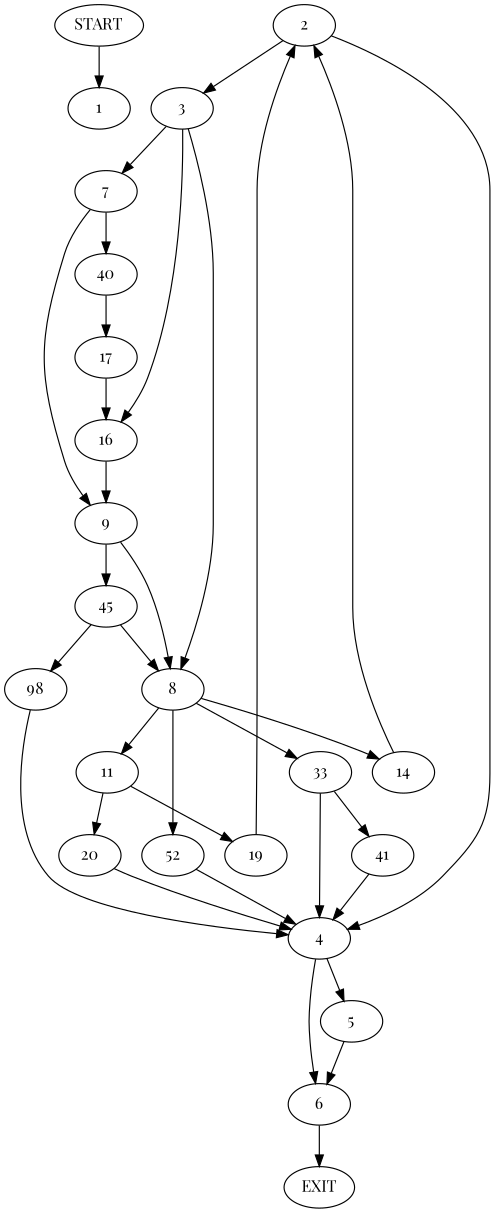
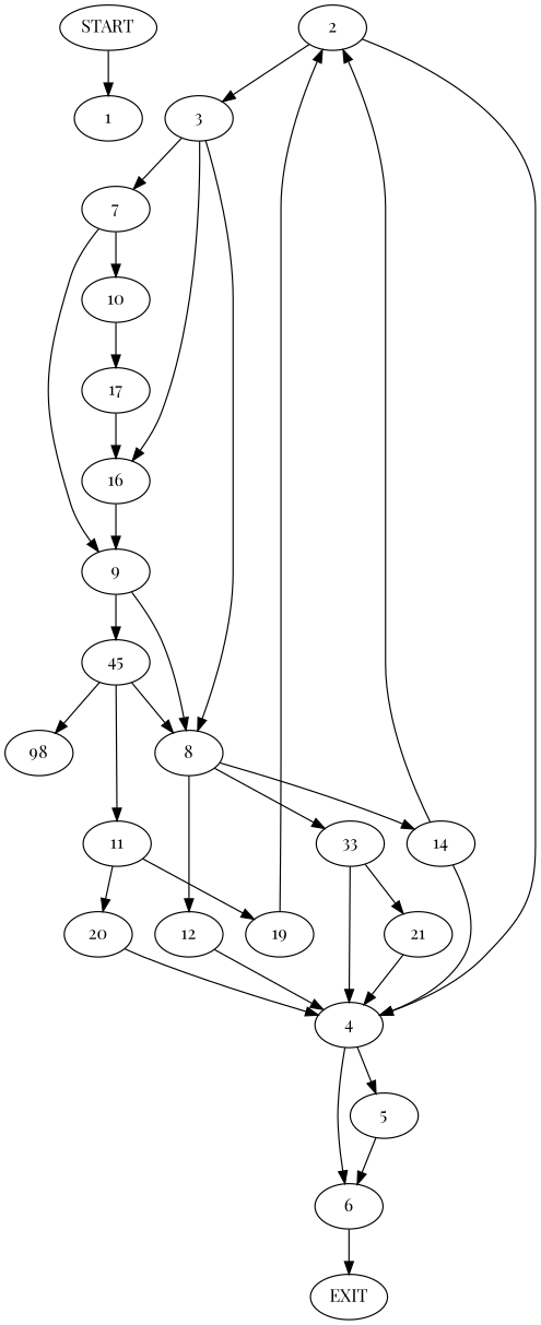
  digraph {
    fontname="Playfair Display"
    node [fontname="Playfair Display"]
    edge [fontname="Playfair Display"]
    n1 [label=START]
    1
    n3 [label=EXIT]
    2
    3
    4
    7
    8
    16
    5
    6
    9
-   10 [label=40]
+   10
    11
-   12 [label=52]
+   12
    n16 [label=33]
    14
    n18 [label=45]
    17
    19
    20
-   21 [label=41]
+   21
    n23 [label=98]
    n1 -> 1
    2 -> 3
    2 -> 4
    3 -> 7
    3 -> 8
    3 -> 16
    4 -> 5
    4 -> 6
    7 -> 9
    7 -> 10
-   8 -> 11
+   n18 -> 11
    8 -> 12
    8 -> n16
    8 -> 14
    16 -> 9
    5 -> 6
    6 -> n3
    9 -> 8
    9 -> n18
    10 -> 17
    11 -> 19
    11 -> 20
    12 -> 4
    n16 -> 4
    n16 -> 21
    14 -> 2
    n18 -> 8
    n18 -> n23
    17 -> 16
    19 -> 2
    20 -> 4
    21 -> 4
-   n23 -> 4
+   14 -> 4
  }
